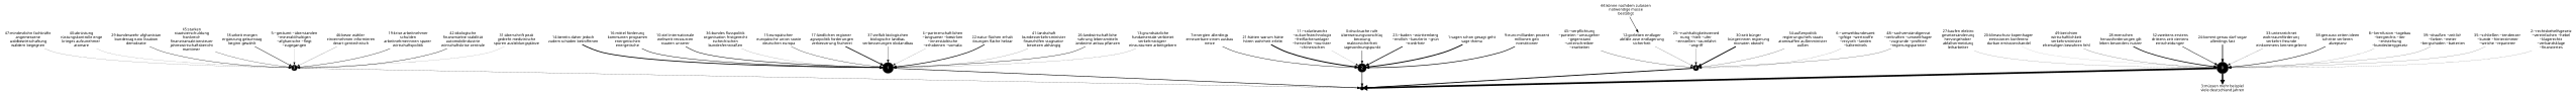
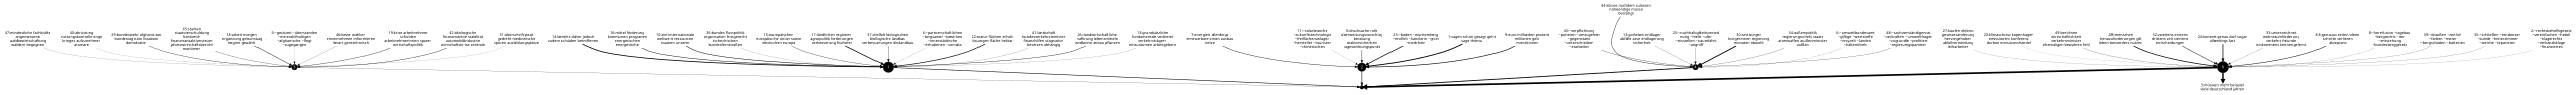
  strict digraph {
    fontname="Noto Sans"
    node [fontcolor=black fontname="Noto Sans" shape=none]
    edge [fontname="Noto Sans" penwidth=0.41]
    n1 [label="27:kaufen elektro\ngesetzesänderung\nhervorgehoben\nabfallvermeidung\nleiharbeiter"]
    n2 [fillcolor=black fontcolor=white height=0.60 label=0 margin="0,0" shape=circle style=filled]
    n2_0 [height=0.19 shape=point fontcolor=""]
    n4 [label="3:müssen mehr beispiel\nviele deutschland jahren"]
    n5 [fillcolor=black fontcolor=white height=0.19 label=3 margin="0,0" shape=circle style=filled]
    n6 [label="47:mindestlohn fachkräfte\nangemessene\nwaldbewirtschaftung\nwäldern begegnen"]
    n7 [label="20:klimaschutz kopenhagen\nemissionen konferenz\ndurban emissionshandel"]
    n8 [label="14:bereits daher jedoch\nzudem schäden betroffenen"]
    n9 [fillcolor=black fontcolor=white height=0.55 label=1 margin="0,0" shape=circle style=filled]
    n10 [label="7:energien allerdings\nerneuerbare strom ausbau\nnetze"]
    n11 [fillcolor=black fontcolor=white height=0.45 label=2 margin="0,0" shape=circle style=filled]
    n12 [label="49:berichten\nwirtschaftlichkeit\nverkehrsminister\nehemaligen bewahren fehl"]
    n13 [label="43:~verpflichtung\n~parteien ~umzugehen\n~gegenstand\n~unterschreiben\n~erarbeitet"]
    n14 [fillcolor=black fontcolor=white height=0.19 label=4 margin="0,0" shape=circle style=filled]
    n15 [label="16:mittel förderung\nkommunen programm\nenergetischen\nenergetische"]
    n16 [label="10:ziel internationale\nweltweit ressourcen\nstaaten unserer"]
    n17 [label="36:bundes flusspolitik\norganisation fristgerecht\ntschechischen\nbundesfernstraßen"]
    n18 [label="28:menschen\nherausforderungen gilt\nleben besonders nutzen"]
    n19 [label="32:zweitens erstens\ndrittens zeit viertens\nentscheidungen"]
-   n20 [label="21:hätten warum hätte\nhören wahrheit erlebt"]
    n21 [label="15:europäischen\neuropäische union sowie\ndeutschen europa"]
    n22 [label="24:kommt genau darf sogar\nallerdings fast"]
    n23 [label="44:könne nachdem zulassen\nnotwendige müsse\nbestätigt"]
    n24 [label="17:ländlichen regionen\nagrarpolitik forderungen\nverbesserung fischerei"]
    n25 [label="11:~solarbranche\n~zukunftstechnologie\n~freiflächenanlagen\n~hersteller ~touristen\n~chinesischen"]
    n26 [label="37:vielfalt biologischen\nbiologische landbau\nverbesserungen ökolandbau"]
    n27 [label="4:~partnerschaftlichen\n~langsamer ~bewirken\n~innerstädtische\n~erhobenen ~somalia"]
    n28 [label="40:abrüstung\nrüstungskontrolle enge\nkrieges aufzunehmen\natomare"]
    n29 [label="29:bundeswehr afghanistan\nbundestag nato lissabon\ndemokratie"]
    n30 [label="33:unterzeichnet\nwohnraumförderung\nverkehrt freunde\neinkommens kennengelernt"]
    n31 [label="22:natur flächen erhalt\nlösungen fläche hektar"]
    n32 [label="0:drucksache rufe\nüberweisungsvorschlag\nberatung\nreaktorsicherheit\ntagesordnungspunkt"]
    n33 [label="25:~nachhaltigkeitsverord\nnung ~hielt ~ufer\n~einstellen ~raumfahrt\n~angriff"]
    n34 [label="45:starken\nstaatsverschuldung\nfrankreich\nfinanztransaktionsteuer\njahreswirtschaftsbericht\nmaritimen"]
    n35 [label="18:arbeit morgen\nergänzung geburtstag\nbeginn gewählt"]
    n36 [label="12:gorleben endlager\nabfälle asse endlagerung\nsicherheit"]
    n37 [label="38:genauso zeiten ideen\nschritte verlieren\nakzeptanz"]
    n38 [label="5:~geräumt ~überstanden\n~mineralölhaltigen\n~afghanische ~flegt\n~zugegangen"]
    n39 [label="41:landschaft\nbundesverkehrsminister\nfinanzhilfen stagnation\nbesetzen abhängig"]
    n40 [label="30:seit bürger\nbürgerinnen regierung\nmonaten obwohl"]
    n41 [label="8:~kernfusion ~tagebau\n~bergrechts ~iter\n~entstehung\n~bundesberggesetz"]
    n42 [label="34:außenpolitik\nregierungschefs staats\natomwaffen außenminister\naußen"]
    n43 [label="23:~baden ~württemberg\n~endlich ~kanzlerin ~grün\n~nordrhein"]
    n44 [label="1:sagen schon gesagt geht\nsage thema"]
    n45 [label="26:landwirtschaftliche\nnahrung lebensmitteln\nlandwirte anbau pflanzen"]
    n46 [label="46:bevor wählen\neinvernehmen informieren\nderart gentechnisch"]
    n47 [label="19:krise arbeitnehmer\nschulden\narbeitnehmerinnen sparen\nwirtschaftspolitik"]
    n48 [label="13:grundsätzliche\nfundamentale verbietet\nverkehrsträgern\neinzuräumen arbeitgebern"]
    n49 [label="39:~draußen ~zeitlich\n~farben ~meter\n~bergschäden ~batterien"]
    n50 [label="6:~umweltbundesamt\n~giftige ~wertstoffe\n~recycelt ~landen\n~kältemittels"]
    n51 [label="48:~sachverständigenrat\n~verkraften ~umweltfragen\n~zugrunde ~profitiert\n~regierungsparteien"]
    n52 [label="42:ökologische\nfinanzmärkte stabilität\nautomobilindustrie\nwirtschaftskrise zentrale"]
    n53 [label="31:überschrift peak\ngedreht medizinische\nspüren ausbildungsplätze"]
    n54 [label="9:euro milliarden prozent\nmillionen geld\ninvestitionen"]
    n55 [label="35:~schließen ~tendenzen\n~kunde ~hinterzimmer\n~weiche ~reparieren"]
    n56 [label="2:~rechtsbehelfsgesetz\n~vereinfachen ~hebel\n~klagerechte\n~verbandsklage\n~finanziertes"]
    n1 -> n2
    n2 -> n2_0 [penwidth=6.42]
    n2 -> n4 [penwidth=5.50]
    n5 -> n2_0 [penwidth=0.62]
    n6 -> n5
    n7 -> n2 [penwidth=0.23]
    n8 -> n9 [penwidth=2.96]
    n9 -> n2_0 [penwidth=2.08]
    n10 -> n11 [penwidth=1.47]
    n11 -> n2_0 [penwidth=2.00]
    n12 -> n2 [penwidth=0.65]
    n13 -> n14 [penwidth=0.93]
    n14 -> n2_0 [penwidth=3.20]
    n15 -> n9 [penwidth=1.68]
    n16 -> n9 [penwidth=1.86]
    n17 -> n9 [penwidth=0.40]
    n18 -> n2 [penwidth=2.72]
    n19 -> n2 [penwidth=1.66]
-   n20 -> n11 [penwidth=3.56]
    n21 -> n9 [penwidth=1.09]
    n22 -> n2 [penwidth=2.69]
-   n23 -> n36 [penwidth=1.43]
+   n23 -> n14 [penwidth=1.43]
    n24 -> n9 [penwidth=2.78]
    n25 -> n11 [penwidth=0.34]
    n26 -> n9 [penwidth=1.00]
    n27 -> n9 [penwidth=0.39]
    n28 -> n5 [penwidth=0.33]
    n29 -> n5 [penwidth=1.20]
    n30 -> n2 [penwidth=0.52]
    n31 -> n9 [penwidth=2.47]
    n32 -> n11 [penwidth=1.45]
    n33 -> n14 [penwidth=0.69]
    n34 -> n5 [penwidth=0.89]
    n35 -> n5 [penwidth=1.58]
    n36 -> n14 [penwidth=0.59]
    n37 -> n2 [penwidth=1.83]
    n38 -> n5 [penwidth=0.29]
    n39 -> n9 [penwidth=0.48]
    n40 -> n14 [penwidth=3.38]
    n41 -> n2 [penwidth=0.38]
    n42 -> n14 [penwidth=0.73]
    n43 -> n11 [penwidth=2.60]
    n44 -> n11 [penwidth=3.38]
    n45 -> n9 [penwidth=1.38]
    n46 -> n5 [penwidth=0.56]
    n47 -> n5 [penwidth=1.26]
    n48 -> n9 [penwidth=0.43]
    n49 -> n2 [penwidth=0.55]
    n50 -> n14 [penwidth=0.38]
    n51 -> n14 [penwidth=0.76]
    n52 -> n5 [penwidth=1.35]
    n53 -> n5 [penwidth=0.32]
    n54 -> n11 [penwidth=2.34]
    n55 -> n2 [penwidth=0.50]
    n56 -> n2 [penwidth=0.36]
  }
